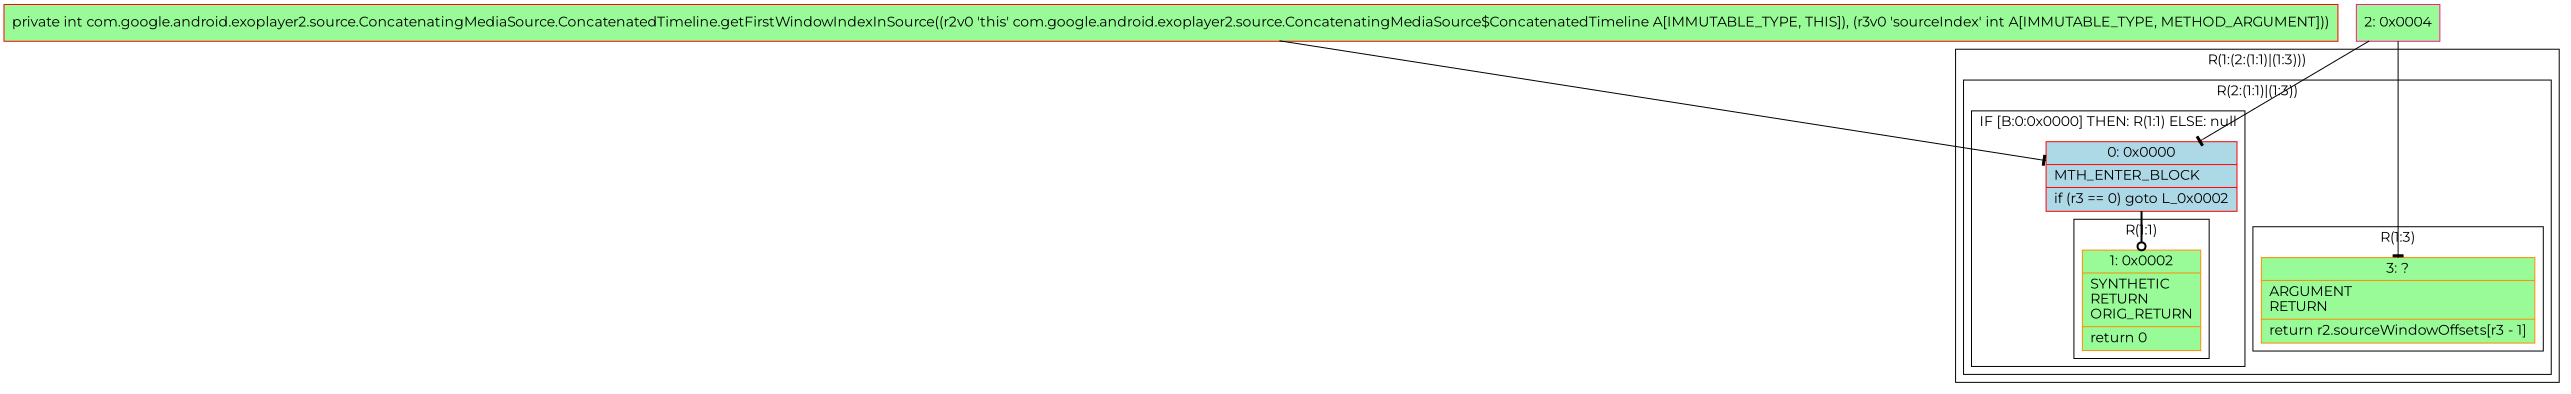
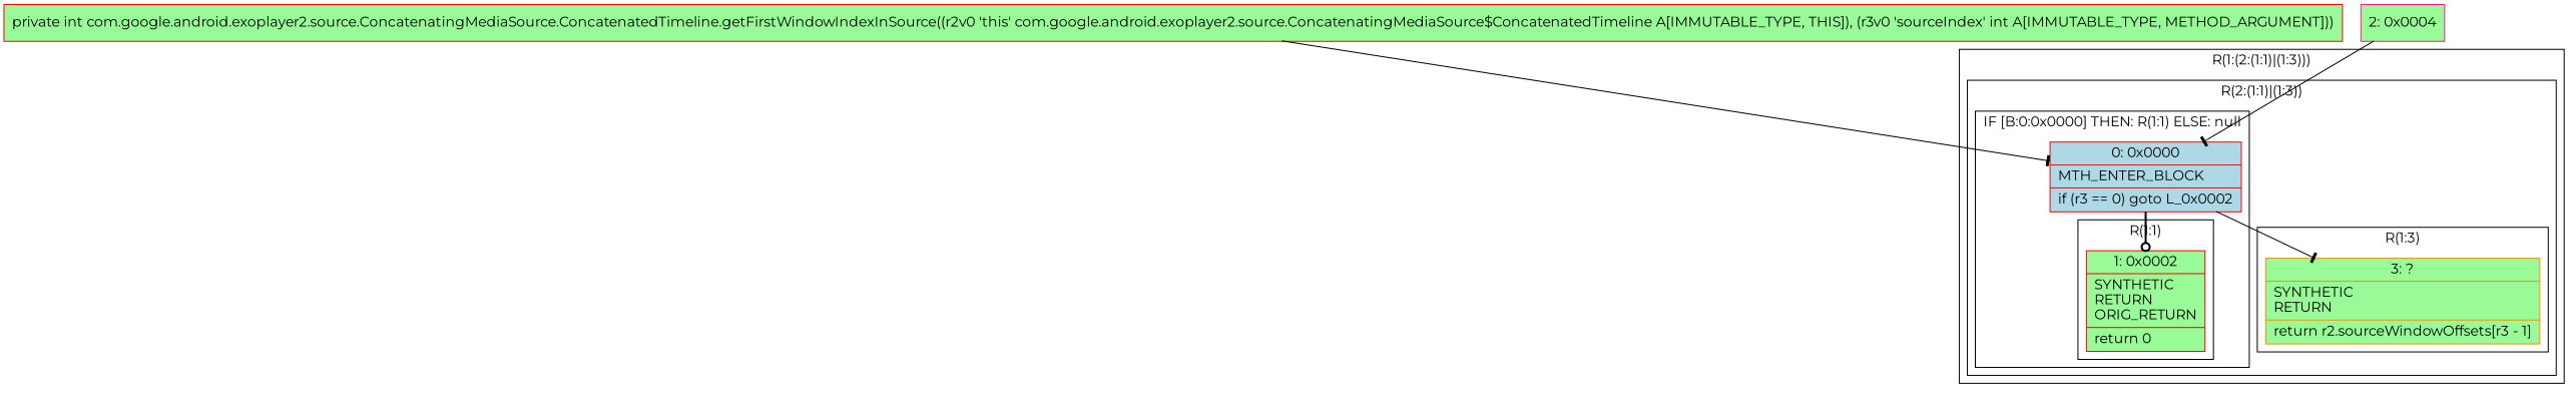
  digraph {
    fontname=Montserrat
    node [color=darkorange fillcolor=palegreen fontname=Montserrat shape=record style=filled]
    edge [arrowhead=tee fontname=Montserrat style=solid]
-   n1 [label="{1\:\ 0x0002|SYNTHETIC\lRETURN\lORIG_RETURN\l|return 0\l}"]
+   n1 [color=red label="{1\:\ 0x0002|SYNTHETIC\lRETURN\lORIG_RETURN\l|return 0\l}"]
    n2 [color=red fillcolor=lightblue label="{0\:\ 0x0000|MTH_ENTER_BLOCK\l|if (r3 == 0) goto L_0x0002\l}"]
-   n3 [label="{3\:\ ?|ARGUMENT\lRETURN\l|return r2.sourceWindowOffsets[r3 \- 1]\l}"]
+   n3 [label="{3\:\ ?|SYNTHETIC\lRETURN\l|return r2.sourceWindowOffsets[r3 \- 1]\l}"]
    n4 [color=deeppink label="{2\:\ 0x0004}"]
    n5 [color=red label="{private int com.google.android.exoplayer2.source.ConcatenatingMediaSource.ConcatenatedTimeline.getFirstWindowIndexInSource((r2v0 'this' com.google.android.exoplayer2.source.ConcatenatingMediaSource$ConcatenatedTimeline A[IMMUTABLE_TYPE, THIS]), (r3v0 'sourceIndex' int A[IMMUTABLE_TYPE, METHOD_ARGUMENT])) }"]
    subgraph cluster_1 {
      label="R(1:(2:(1:1)|(1:3)))"
      subgraph cluster_2 {
        label="R(2:(1:1)|(1:3))"
        subgraph cluster_3 {
          label="IF [B:0:0x0000] THEN: R(1:1) ELSE: null"
          n2
          subgraph cluster_4 {
            label="R(1:1)"
            n1
          }
        }
        subgraph cluster_5 {
          label="R(1:3)"
          n3
        }
      }
    }
    n2 -> n1 [arrowhead=odot style=bold]
    n4 -> n2
-   n4 -> n3
+   n2 -> n3
    n5 -> n2
  }
